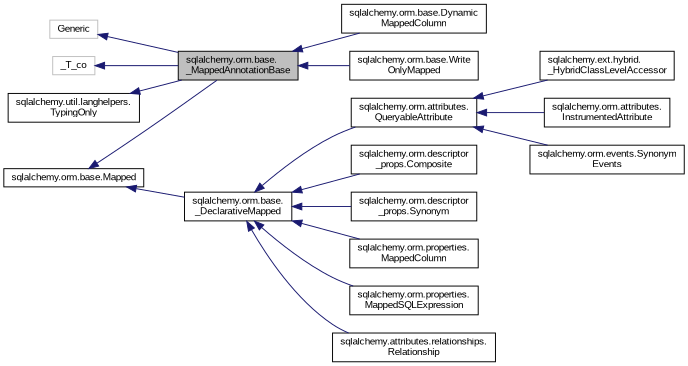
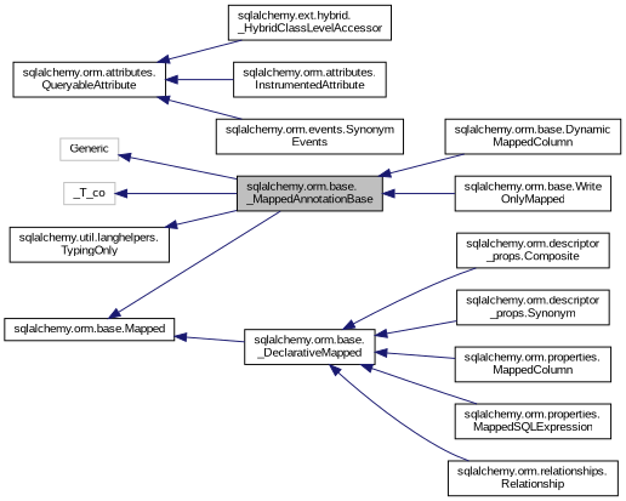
  digraph {
    fontname="Liberation Sans"
    rankdir=LR
    node [color=black fillcolor=white fontname="Liberation Sans" fontsize=10 shape=record style=filled]
    edge [color=midnightblue dir=back fontname="Liberation Sans" fontsize=10 labelfontname=Helvetica labelfontsize=10 style=solid]
    n1 [fillcolor=grey75 fontcolor=black height=0.2 label="sqlalchemy.orm.base.\l_MappedAnnotationBase" width=0.4]
    n2 [height=0.2 label="sqlalchemy.orm.base.Dynamic\lMappedColumn" width=0.4]
    n3 [height=0.2 label="sqlalchemy.orm.base.Write\lOnlyMapped" width=0.4]
    n4 [height=0.2 label="sqlalchemy.orm.base.Mapped" width=0.4]
    n5 [height=0.2 label="sqlalchemy.orm.base.\l_DeclarativeMapped" width=0.4]
    n6 [color=grey75 height=0.2 label=Generic width=0.4]
    n7 [color=grey75 height=0.2 label=_T_co width=0.4]
    n8 [height=0.2 label="sqlalchemy.util.langhelpers.\lTypingOnly" width=0.4]
    n9 [height=0.2 label="sqlalchemy.orm.attributes.\lQueryableAttribute" width=0.4]
    n10 [height=0.2 label="sqlalchemy.orm.descriptor\l_props.Composite" width=0.4]
    n11 [height=0.2 label="sqlalchemy.orm.descriptor\l_props.Synonym" width=0.4]
    n12 [height=0.2 label="sqlalchemy.orm.properties.\lMappedColumn" width=0.4]
    n13 [height=0.2 label="sqlalchemy.orm.properties.\lMappedSQLExpression" width=0.4]
-   n14 [height=0.2 label="sqlalchemy.attributes.relationships.\lRelationship" width=0.4]
+   n14 [height=0.2 label="sqlalchemy.orm.relationships.\lRelationship" width=0.4]
    n15 [height=0.2 label="sqlalchemy.ext.hybrid.\l_HybridClassLevelAccessor" width=0.4]
    n16 [height=0.2 label="sqlalchemy.orm.attributes.\lInstrumentedAttribute" width=0.4]
    n17 [height=0.2 label="sqlalchemy.orm.events.Synonym\lEvents" width=0.4]
    n1 -> n2
    n1 -> n3
    n4 -> n1
    n4 -> n5
-   n5 -> n9
    n5 -> n10
    n5 -> n11
    n5 -> n12
    n5 -> n13
    n5 -> n14
    n6 -> n1
    n7 -> n1
    n8 -> n1
    n9 -> n15
    n9 -> n16
    n9 -> n17
  }
